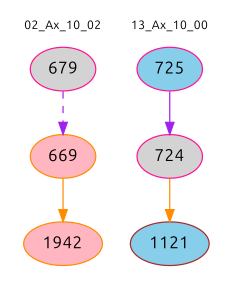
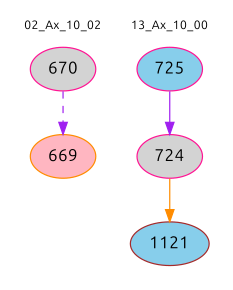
  digraph {
    fontname=Ubuntu
    node [color=deeppink fillcolor=lightgrey fontname=Ubuntu style=filled]
    edge [color=purple fontname=Ubuntu style=solid]
-   n1 [label=679]
+   n1 [label=670]
    n2 [color=darkorange fillcolor=lightpink label=669]
-   n3 [color=darkorange fillcolor=lightpink label=1942]
    n4 [fillcolor=skyblue label=725]
    n5 [label=724]
    n6 [color=brown fillcolor=skyblue label=1121]
    subgraph cluster_1 {
      color=white
      fontsize=10
      label="02_Ax_10_02"
      n1
      n2
-     n3
    }
    subgraph cluster_2 {
      color=white
      fontsize=10
      label="13_Ax_10_00"
      n4
      n5
      n6
    }
    n1 -> n2 [style=dashed]
-   n2 -> n3 [color=darkorange]
    n4 -> n5
    n5 -> n6 [color=darkorange]
  }
